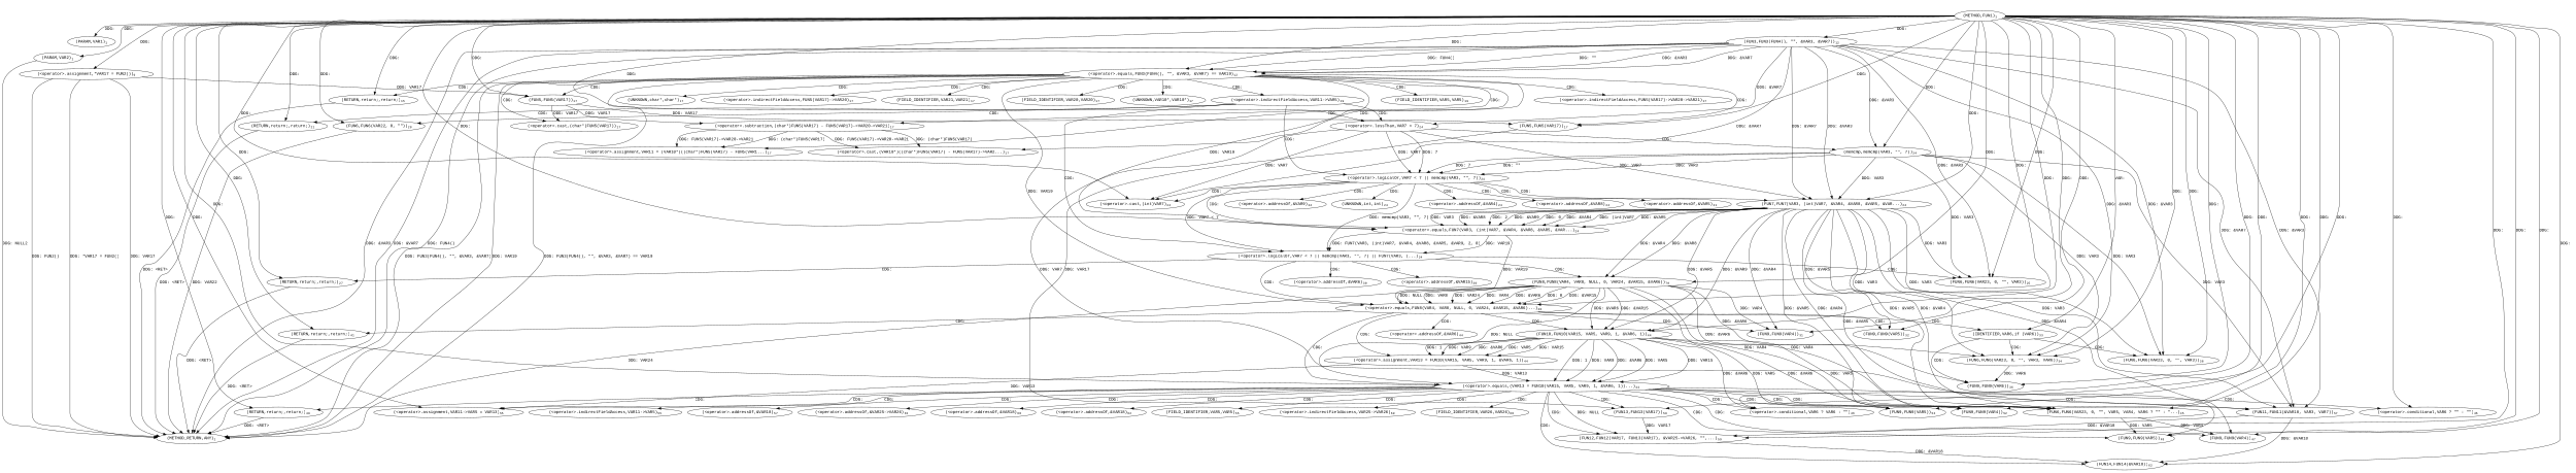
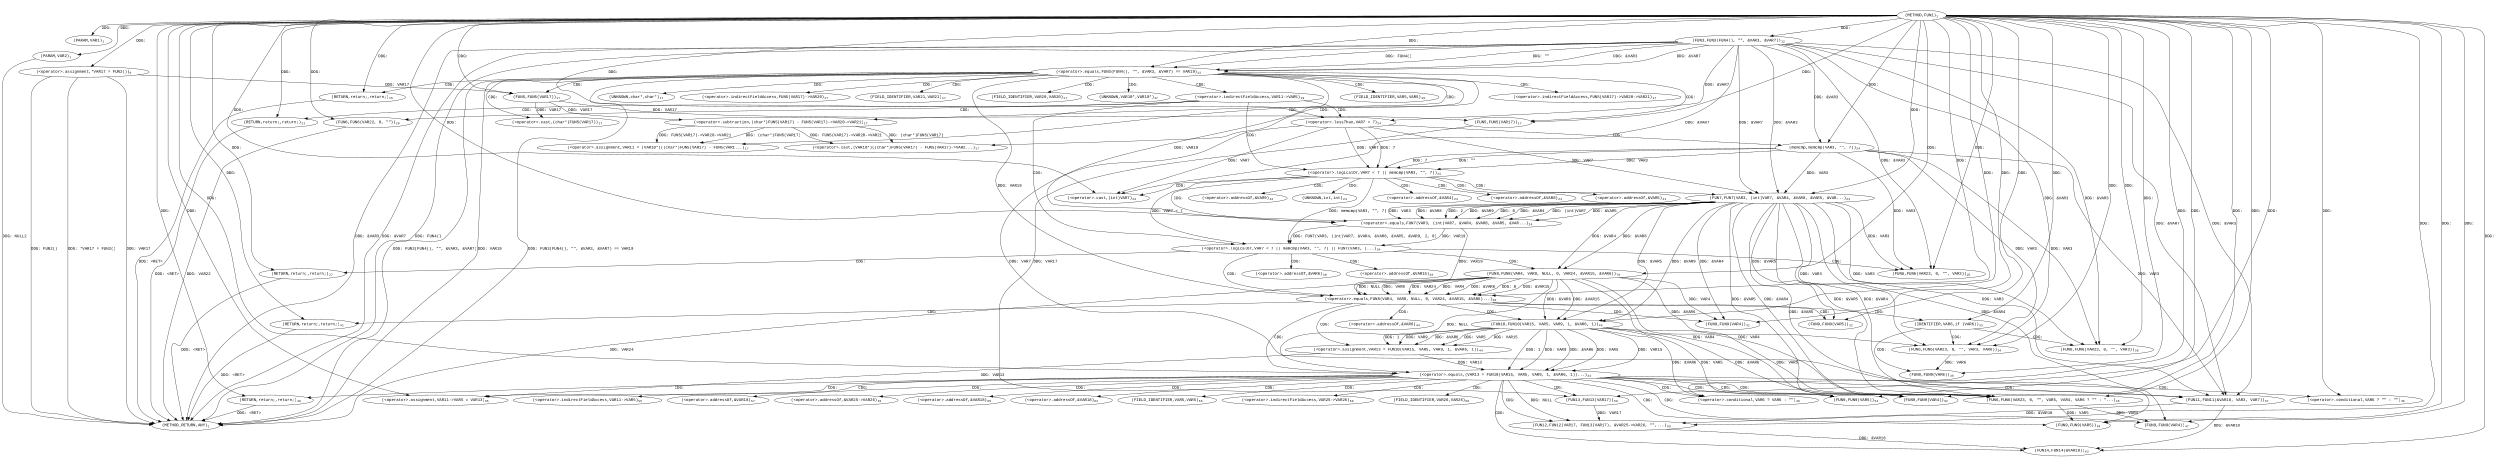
  digraph {
    fontname="Liberation Mono"
    node [fontname="Liberation Mono"]
    edge [fontname="Liberation Mono"]
    n1 [label=<(METHOD,FUN1)<SUB>1</SUB>>]
    n2 [label=<(PARAM,VAR1)<SUB>1</SUB>>]
    n3 [label=<(PARAM,VAR2)<SUB>1</SUB>>]
    n4 [label=<(&lt;operator&gt;.assignment,*VAR17 = FUN2())<SUB>9</SUB>>]
    n5 [label=<(FUN9,FUN9(VAR4))<SUB>52</SUB>>]
    n6 [label=<(FUN9,FUN9(VAR5))<SUB>53</SUB>>]
    n7 [label=<(&lt;operator&gt;.assignment,VAR11-&gt;VAR5 = VAR13)<SUB>55</SUB>>]
    n8 [label=<(FUN12,FUN12(VAR17, FUN13(VAR17), 		&amp;VAR25-&gt;VAR26, &quot;&quot;,...)<SUB>59</SUB>>]
    n9 [label=<(FUN14,FUN14(&amp;VAR18))<SUB>62</SUB>>]
    n10 [label=<(&lt;operator&gt;.equals,FUN3(FUN4(), &quot;&quot;, &amp;VAR3, &amp;VAR7) == VAR19)<SUB>12</SUB>>]
    n11 [label=<(&lt;operator&gt;.equals,FUN8(VAR4, VAR8, NULL, 0, VAR24, &amp;VAR15, &amp;VAR6)...)<SUB>30</SUB>>]
    n12 [label=<(&lt;operator&gt;.equals,(VAR13 = FUN10(VAR15, VAR5, VAR9, 1, &amp;VAR6, 1))...)<SUB>44</SUB>>]
    n13 [label=<(RETURN,return;,return;)<SUB>15</SUB>>]
    n14 [label=<(FUN6,FUN6(VAR22, 0, &quot;&quot;))<SUB>20</SUB>>]
    n15 [label=<(RETURN,return;,return;)<SUB>21</SUB>>]
    n16 [label=<(FUN6,FUN6(VAR23, 0, 			&quot;&quot;, VAR3))<SUB>25</SUB>>]
    n17 [label=<(RETURN,return;,return;)<SUB>27</SUB>>]
    n18 [label=<(FUN9,FUN9(VAR4))<SUB>31</SUB>>]
    n19 [label=<(FUN9,FUN9(VAR5))<SUB>32</SUB>>]
    n20 [label=<(RETURN,return;,return;)<SUB>41</SUB>>]
    n21 [label=<(FUN6,FUN6(VAR23, 0, 			&quot;&quot;, VAR5, VAR4, VAR6 ? &quot;&quot; : &quot;...)<SUB>45</SUB>>]
    n22 [label=<(FUN9,FUN9(VAR4))<SUB>47</SUB>>]
    n23 [label=<(FUN9,FUN9(VAR5))<SUB>48</SUB>>]
    n24 [label=<(RETURN,return;,return;)<SUB>49</SUB>>]
    n25 [label=<(FUN13,FUN13(VAR17))<SUB>59</SUB>>]
    n26 [label=<(FUN3,FUN3(FUN4(), &quot;&quot;, &amp;VAR3, &amp;VAR7))<SUB>12</SUB>>]
    n27 [label=<(&lt;operator&gt;.equals,FUN7(VAR3, (int)VAR7, &amp;VAR4, &amp;VAR8, &amp;VAR5, &amp;VAR...)<SUB>24</SUB>>]
    n28 [label=<(FUN8,FUN8(VAR4, VAR8, NULL, 0, VAR24, &amp;VAR15, &amp;VAR6))<SUB>70</SUB>>]
    n29 [label=<(IDENTIFIER,VAR6,if (VAR6))<SUB>33</SUB>>]
    n30 [label=<(&lt;operator&gt;.lessThan,VAR7 &lt; 7)<SUB>24</SUB>>]
    n31 [label=<(memcmp,memcmp(VAR3, &quot;&quot;, 7))<SUB>24</SUB>>]
    n32 [label=<(FUN7,FUN7(VAR3, (int)VAR7, &amp;VAR4, &amp;VAR8, &amp;VAR5, &amp;VAR...)<SUB>24</SUB>>]
    n33 [label=<(FUN6,FUN6(VAR23, 0, 				&quot;&quot;, VAR3, VAR6))<SUB>34</SUB>>]
    n34 [label=<(FUN9,FUN9(VAR6))<SUB>36</SUB>>]
    n35 [label=<(FUN10,FUN10(VAR15, VAR5, VAR9, 1, &amp;VAR6, 1))<SUB>44</SUB>>]
    n36 [label=<(&lt;operator&gt;.conditional,VAR6 ? &quot;&quot; : &quot;&quot;)<SUB>46</SUB>>]
    n37 [label=<(&lt;operator&gt;.conditional,VAR6 ? VAR6 : &quot;&quot;)<SUB>46</SUB>>]
    n38 [label=<(FUN5,FUN5(VAR17))<SUB>17</SUB>>]
    n39 [label=<(&lt;operator&gt;.cast,(int)VAR7)<SUB>24</SUB>>]
    n40 [label=<(FUN6,FUN6(VAR23, 0, 				&quot;&quot;, VAR3))<SUB>38</SUB>>]
    n41 [label=<(FUN5,FUN5(VAR17))<SUB>17</SUB>>]
    n42 [label=<(METHOD_RETURN,ANY)<SUB>1</SUB>>]
    n43 [label=<(FUN11,FUN11(&amp;VAR18, VAR3, VAR7))<SUB>57</SUB>>]
    n44 [label=<(&lt;operator&gt;.assignment,VAR11 = (VAR10*)((char*)FUN5(VAR17) - FUN5(VAR1...)<SUB>17</SUB>>]
    n45 [label=<(&lt;operator&gt;.cast,(VAR10*)((char*)FUN5(VAR17) - FUN5(VAR17)-&gt;VAR2...)<SUB>17</SUB>>]
    n46 [label=<(&lt;operator&gt;.subtraction,(char*)FUN5(VAR17) - FUN5(VAR17)-&gt;VAR20-&gt;VAR21)<SUB>17</SUB>>]
    n47 [label=<(&lt;operator&gt;.cast,(char*)FUN5(VAR17))<SUB>17</SUB>>]
    n48 [label=<(&lt;operator&gt;.indirectFieldAccess,VAR11-&gt;VAR5)<SUB>19</SUB>>]
    n49 [label=<(UNKNOWN,VAR10*,VAR10*)<SUB>17</SUB>>]
    n50 [label=<(FIELD_IDENTIFIER,VAR5,VAR5)<SUB>19</SUB>>]
    n51 [label=<(&lt;operator&gt;.indirectFieldAccess,FUN5(VAR17)-&gt;VAR20-&gt;VAR21)<SUB>17</SUB>>]
    n52 [label=<(UNKNOWN,char*,char*)<SUB>17</SUB>>]
    n53 [label=<(&lt;operator&gt;.indirectFieldAccess,FUN5(VAR17)-&gt;VAR20)<SUB>17</SUB>>]
    n54 [label=<(FIELD_IDENTIFIER,VAR21,VAR21)<SUB>17</SUB>>]
    n55 [label=<(FIELD_IDENTIFIER,VAR20,VAR20)<SUB>17</SUB>>]
    n56 [label=<(&lt;operator&gt;.assignment,VAR13 = FUN10(VAR15, VAR5, VAR9, 1, &amp;VAR6, 1))<SUB>44</SUB>>]
    n57 [label=<(&lt;operator&gt;.addressOf,&amp;VAR6)<SUB>44</SUB>>]
    n58 [label=<(&lt;operator&gt;.indirectFieldAccess,VAR11-&gt;VAR5)<SUB>55</SUB>>]
    n59 [label=<(&lt;operator&gt;.addressOf,&amp;VAR18)<SUB>57</SUB>>]
    n60 [label=<(&lt;operator&gt;.addressOf,&amp;VAR25-&gt;VAR26)<SUB>60</SUB>>]
    n61 [label=<(&lt;operator&gt;.addressOf,&amp;VAR18)<SUB>60</SUB>>]
    n62 [label=<(&lt;operator&gt;.addressOf,&amp;VAR18)<SUB>62</SUB>>]
    n63 [label=<(FIELD_IDENTIFIER,VAR5,VAR5)<SUB>55</SUB>>]
    n64 [label=<(&lt;operator&gt;.indirectFieldAccess,VAR25-&gt;VAR26)<SUB>69</SUB>>]
    n65 [label=<(FIELD_IDENTIFIER,VAR26,VAR26)<SUB>60</SUB>>]
    n66 [label=<(&lt;operator&gt;.logicalOr,VAR7 &lt; 7 || memcmp(VAR3, &quot;&quot;, 7) || FUN7(VAR3, (...)<SUB>24</SUB>>]
    n67 [label=<(&lt;operator&gt;.logicalOr,VAR7 &lt; 7 || memcmp(VAR3, &quot;&quot;, 7))<SUB>24</SUB>>]
    n68 [label=<(&lt;operator&gt;.addressOf,&amp;VAR15)<SUB>30</SUB>>]
    n69 [label=<(&lt;operator&gt;.addressOf,&amp;VAR6)<SUB>30</SUB>>]
    n70 [label=<(&lt;operator&gt;.addressOf,&amp;VAR4)<SUB>24</SUB>>]
    n71 [label=<(&lt;operator&gt;.addressOf,&amp;VAR8)<SUB>24</SUB>>]
    n72 [label=<(&lt;operator&gt;.addressOf,&amp;VAR5)<SUB>21</SUB>>]
    n73 [label=<(&lt;operator&gt;.addressOf,&amp;VAR9)<SUB>24</SUB>>]
    n74 [label=<(UNKNOWN,int,int)<SUB>24</SUB>>]
    n1 -> n2 [label="DDG: "]
    n1 -> n3 [label="DDG: "]
    n1 -> n4 [label="DDG: "]
    n1 -> n5 [label="DDG: "]
    n1 -> n6 [label="DDG: "]
    n1 -> n7 [label="DDG: "]
    n1 -> n8 [label="DDG: "]
    n1 -> n9 [label="DDG: "]
    n1 -> n10 [label="DDG: "]
    n1 -> n11 [label="DDG: "]
    n1 -> n12 [label="DDG: "]
    n1 -> n13 [label="DDG: "]
    n1 -> n14 [label="DDG: "]
    n1 -> n15 [label="DDG: "]
    n1 -> n16 [label="DDG: "]
    n1 -> n17 [label="DDG: "]
    n1 -> n18 [label="DDG: "]
    n1 -> n19 [label="DDG: "]
    n1 -> n20 [label="DDG: "]
    n1 -> n21 [label="DDG: "]
    n1 -> n22 [label="DDG: "]
    n1 -> n23 [label="DDG: "]
    n1 -> n24 [label="DDG: "]
    n1 -> n25 [label="DDG: "]
    n1 -> n26 [label="DDG: "]
    n1 -> n27 [label="DDG: "]
    n1 -> n28 [label="DDG: "]
-   n1 -> n29 [label="VAR: "]
+   n1 -> n29 [label="DDG: "]
    n1 -> n30 [label="DDG: "]
    n1 -> n31 [label="DDG: "]
    n1 -> n32 [label="DDG: "]
    n1 -> n33 [label="DDG: "]
    n1 -> n34 [label="DDG: "]
    n1 -> n35 [label="DDG: "]
    n1 -> n36 [label="DDG: "]
    n1 -> n37 [label="DDG: "]
    n1 -> n38 [label="DDG: "]
    n1 -> n39 [label="DDG: "]
    n1 -> n40 [label="DDG: "]
    n1 -> n41 [label="DDG: "]
    n3 -> n42 [label="DDG: NULL2"]
    n4 -> n38 [label="DDG: VAR17"]
    n4 -> n42 [label="DDG: VAR17"]
    n4 -> n42 [label="DDG: FUN2()"]
    n4 -> n42 [label="DDG: *VAR17 = FUN2()"]
    n8 -> n9 [label="DDG: &amp;VAR18"]
    n10 -> n11 [label="DDG: VAR19"]
    n10 -> n13 [label="CDG: "]
    n10 -> n27 [label="DDG: VAR19"]
    n10 -> n38 [label="CDG: "]
    n10 -> n41 [label="CDG: "]
    n10 -> n42 [label="DDG: FUN3(FUN4(), &quot;&quot;, &amp;VAR3, &amp;VAR7)"]
    n10 -> n42 [label="DDG: VAR19"]
    n10 -> n42 [label="DDG: FUN3(FUN4(), &quot;&quot;, &amp;VAR3, &amp;VAR7) == VAR19"]
    n10 -> n44 [label="CDG: "]
    n10 -> n45 [label="CDG: "]
    n10 -> n46 [label="CDG: "]
    n10 -> n47 [label="CDG: "]
    n10 -> n48 [label="CDG: "]
    n10 -> n49 [label="CDG: "]
    n10 -> n50 [label="CDG: "]
    n10 -> n51 [label="CDG: "]
    n10 -> n52 [label="CDG: "]
    n10 -> n53 [label="CDG: "]
    n10 -> n54 [label="CDG: "]
    n10 -> n55 [label="CDG: "]
    n11 -> n12 [label="CDG: "]
    n11 -> n18 [label="CDG: "]
    n11 -> n19 [label="CDG: "]
    n11 -> n20 [label="CDG: "]
    n11 -> n29 [label="CDG: "]
    n11 -> n35 [label="CDG: "]
    n11 -> n56 [label="CDG: "]
    n11 -> n57 [label="CDG: "]
    n12 -> n5 [label="CDG: "]
    n12 -> n6 [label="CDG: "]
    n12 -> n7 [label="CDG: "]
    n12 -> n8 [label="DDG: NULL"]
    n12 -> n8 [label="CDG: "]
    n12 -> n9 [label="CDG: "]
    n12 -> n21 [label="CDG: "]
    n12 -> n22 [label="CDG: "]
    n12 -> n23 [label="CDG: "]
    n12 -> n24 [label="CDG: "]
    n12 -> n25 [label="CDG: "]
    n12 -> n36 [label="CDG: "]
    n12 -> n37 [label="CDG: "]
    n12 -> n43 [label="CDG: "]
    n12 -> n58 [label="CDG: "]
    n12 -> n59 [label="CDG: "]
    n12 -> n60 [label="CDG: "]
    n12 -> n61 [label="CDG: "]
    n12 -> n62 [label="CDG: "]
    n12 -> n63 [label="CDG: "]
    n12 -> n64 [label="CDG: "]
    n12 -> n65 [label="CDG: "]
    n13 -> n42 [label="DDG: &lt;RET&gt;"]
    n14 -> n42 [label="DDG: VAR22"]
    n15 -> n42 [label="DDG: &lt;RET&gt;"]
    n17 -> n42 [label="DDG: &lt;RET&gt;"]
    n20 -> n42 [label="DDG: &lt;RET&gt;"]
    n21 -> n22 [label="DDG: VAR4"]
    n21 -> n23 [label="DDG: VAR5"]
    n24 -> n42 [label="DDG: &lt;RET&gt;"]
    n25 -> n8 [label="DDG: VAR17"]
    n26 -> n10 [label="DDG: FUN4()"]
    n26 -> n10 [label="DDG: &quot;&quot;"]
    n26 -> n10 [label="DDG: &amp;VAR3"]
    n26 -> n10 [label="DDG: &amp;VAR7"]
    n26 -> n16 [label="DDG: &amp;VAR3"]
    n26 -> n30 [label="DDG: &amp;VAR7"]
    n26 -> n31 [label="DDG: &amp;VAR3"]
    n26 -> n32 [label="DDG: &amp;VAR3"]
    n26 -> n32 [label="DDG: &amp;VAR7"]
    n26 -> n33 [label="DDG: &amp;VAR3"]
    n26 -> n39 [label="DDG: &amp;VAR7"]
    n26 -> n40 [label="DDG: &amp;VAR3"]
    n26 -> n42 [label="DDG: FUN4()"]
    n26 -> n42 [label="DDG: &amp;VAR3"]
    n26 -> n42 [label="DDG: &amp;VAR7"]
    n26 -> n43 [label="DDG: &amp;VAR3"]
    n26 -> n43 [label="DDG: &amp;VAR7"]
    n27 -> n11 [label="DDG: VAR19"]
    n27 -> n66 [label="DDG: FUN7(VAR3, (int)VAR7, &amp;VAR4, &amp;VAR8, &amp;VAR5, &amp;VAR9, 2, 0)"]
    n27 -> n66 [label="DDG: VAR19"]
    n28 -> n5 [label="DDG: VAR4"]
    n28 -> n11 [label="DDG: VAR8"]
    n28 -> n11 [label="DDG: VAR24"]
    n28 -> n11 [label="DDG: VAR4"]
    n28 -> n11 [label="DDG: &amp;VAR6"]
    n28 -> n11 [label="DDG: 0"]
    n28 -> n11 [label="DDG: &amp;VAR15"]
    n28 -> n11 [label="DDG: NULL"]
    n28 -> n12 [label="DDG: NULL"]
    n28 -> n18 [label="DDG: VAR4"]
    n28 -> n21 [label="DDG: VAR4"]
    n28 -> n33 [label="DDG: &amp;VAR6"]
-   n28 -> n34 [label="DDG: &amp;VAR6"]
    n28 -> n35 [label="DDG: &amp;VAR15"]
    n28 -> n35 [label="DDG: &amp;VAR6"]
    n28 -> n42 [label="DDG: VAR24"]
    n29 -> n33 [label="CDG: "]
    n29 -> n34 [label="CDG: "]
    n29 -> n40 [label="CDG: "]
    n30 -> n31 [label="CDG: "]
    n30 -> n32 [label="DDG: VAR7"]
    n30 -> n39 [label="DDG: VAR7"]
    n30 -> n43 [label="DDG: VAR7"]
    n30 -> n67 [label="DDG: VAR7"]
    n30 -> n67 [label="DDG: 7"]
    n31 -> n16 [label="DDG: VAR3"]
    n31 -> n32 [label="DDG: VAR3"]
    n31 -> n33 [label="DDG: VAR3"]
    n31 -> n40 [label="DDG: VAR3"]
    n31 -> n43 [label="DDG: VAR3"]
    n31 -> n67 [label="DDG: VAR3"]
    n31 -> n67 [label="DDG: &quot;&quot;"]
    n31 -> n67 [label="DDG: 7"]
    n32 -> n5 [label="DDG: &amp;VAR4"]
    n32 -> n6 [label="DDG: &amp;VAR5"]
    n32 -> n16 [label="DDG: VAR3"]
    n32 -> n18 [label="DDG: &amp;VAR4"]
    n32 -> n19 [label="DDG: &amp;VAR5"]
    n32 -> n21 [label="DDG: &amp;VAR5"]
    n32 -> n21 [label="DDG: &amp;VAR4"]
    n32 -> n22 [label="DDG: &amp;VAR4"]
    n32 -> n23 [label="DDG: &amp;VAR5"]
    n32 -> n27 [label="DDG: (int)VAR7"]
    n32 -> n27 [label="DDG: &amp;VAR5"]
    n32 -> n27 [label="DDG: VAR3"]
    n32 -> n27 [label="DDG: &amp;VAR8"]
    n32 -> n27 [label="DDG: 2"]
    n32 -> n27 [label="DDG: &amp;VAR9"]
    n32 -> n27 [label="DDG: 0"]
    n32 -> n27 [label="DDG: &amp;VAR4"]
    n32 -> n28 [label="DDG: &amp;VAR4"]
    n32 -> n28 [label="DDG: &amp;VAR8"]
    n32 -> n33 [label="DDG: VAR3"]
    n32 -> n35 [label="DDG: &amp;VAR5"]
    n32 -> n35 [label="DDG: &amp;VAR9"]
    n32 -> n40 [label="DDG: VAR3"]
    n32 -> n43 [label="DDG: VAR3"]
    n33 -> n34 [label="DDG: VAR6"]
    n35 -> n6 [label="DDG: VAR5"]
    n35 -> n12 [label="DDG: VAR15"]
    n35 -> n12 [label="DDG: 1"]
    n35 -> n12 [label="DDG: VAR9"]
    n35 -> n12 [label="DDG: &amp;VAR6"]
    n35 -> n12 [label="DDG: VAR5"]
    n35 -> n21 [label="DDG: VAR5"]
    n35 -> n21 [label="DDG: &amp;VAR6"]
    n35 -> n37 [label="DDG: &amp;VAR6"]
    n35 -> n56 [label="DDG: VAR15"]
    n35 -> n56 [label="DDG: 1"]
    n35 -> n56 [label="DDG: VAR9"]
    n35 -> n56 [label="DDG: &amp;VAR6"]
    n35 -> n56 [label="DDG: VAR5"]
    n38 -> n41 [label="DDG: VAR17"]
    n38 -> n46 [label="DDG: VAR17"]
    n38 -> n47 [label="DDG: VAR17"]
    n41 -> n25 [label="DDG: VAR17"]
    n43 -> n8 [label="DDG: &amp;VAR18"]
    n43 -> n9 [label="DDG: &amp;VAR18"]
    n46 -> n44 [label="DDG: (char*)FUN5(VAR17)"]
    n46 -> n44 [label="DDG: FUN5(VAR17)-&gt;VAR20-&gt;VAR21"]
    n46 -> n45 [label="DDG: (char*)FUN5(VAR17)"]
    n46 -> n45 [label="DDG: FUN5(VAR17)-&gt;VAR20-&gt;VAR21"]
    n48 -> n14 [label="CDG: "]
    n48 -> n15 [label="CDG: "]
    n48 -> n30 [label="CDG: "]
    n48 -> n66 [label="CDG: "]
    n48 -> n67 [label="CDG: "]
    n56 -> n7 [label="DDG: VAR13"]
    n56 -> n12 [label="DDG: VAR13"]
    n66 -> n11 [label="CDG: "]
    n66 -> n16 [label="CDG: "]
    n66 -> n17 [label="CDG: "]
    n66 -> n28 [label="CDG: "]
    n66 -> n68 [label="CDG: "]
    n66 -> n69 [label="CDG: "]
    n67 -> n27 [label="CDG: "]
    n67 -> n32 [label="CDG: "]
    n67 -> n39 [label="CDG: "]
    n67 -> n66 [label="DDG: VAR7 &lt; 7"]
    n67 -> n66 [label="DDG: memcmp(VAR3, &quot;&quot;, 7)"]
    n67 -> n70 [label="CDG: "]
    n67 -> n71 [label="CDG: "]
    n67 -> n72 [label="CDG: "]
    n67 -> n73 [label="CDG: "]
    n67 -> n74 [label="CDG: "]
  }
